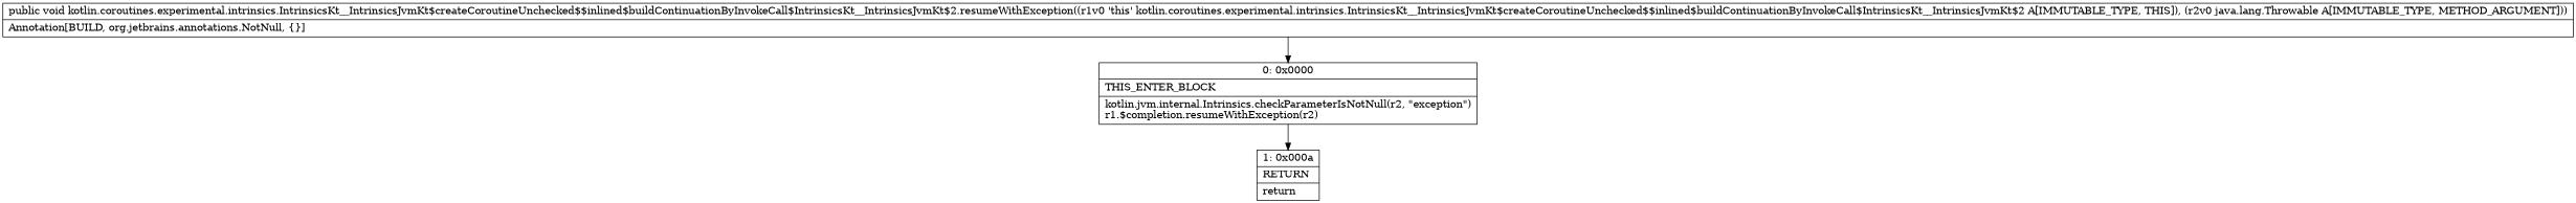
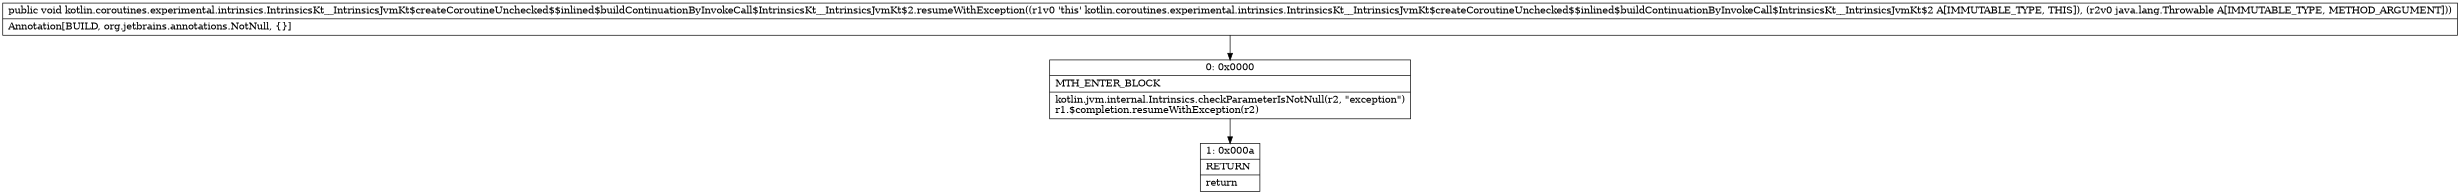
  digraph {
    node [shape=record]
-   n1 [label="{0\:\ 0x0000|THIS_ENTER_BLOCK\l|kotlin.jvm.internal.Intrinsics.checkParameterIsNotNull(r2, \"exception\")\lr1.$completion.resumeWithException(r2)\l}"]
+   n1 [label="{0\:\ 0x0000|MTH_ENTER_BLOCK\l|kotlin.jvm.internal.Intrinsics.checkParameterIsNotNull(r2, \"exception\")\lr1.$completion.resumeWithException(r2)\l}"]
    n2 [label="{1\:\ 0x000a|RETURN\l|return\l}"]
    n3 [label="{public void kotlin.coroutines.experimental.intrinsics.IntrinsicsKt__IntrinsicsJvmKt$createCoroutineUnchecked$$inlined$buildContinuationByInvokeCall$IntrinsicsKt__IntrinsicsJvmKt$2.resumeWithException((r1v0 'this' kotlin.coroutines.experimental.intrinsics.IntrinsicsKt__IntrinsicsJvmKt$createCoroutineUnchecked$$inlined$buildContinuationByInvokeCall$IntrinsicsKt__IntrinsicsJvmKt$2 A[IMMUTABLE_TYPE, THIS]), (r2v0 java.lang.Throwable A[IMMUTABLE_TYPE, METHOD_ARGUMENT]))  | Annotation[BUILD, org.jetbrains.annotations.NotNull, \{\}]\l}"]
    n1 -> n2
    n3 -> n1
  }
